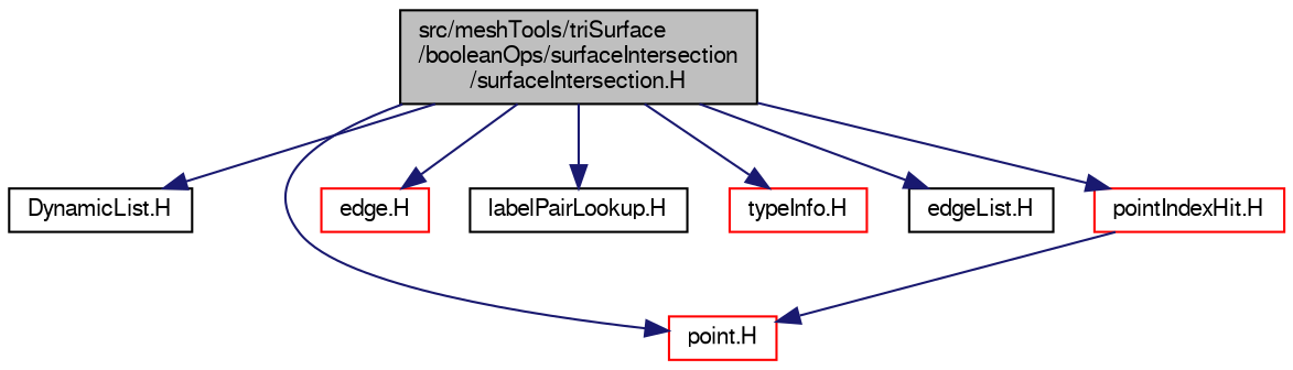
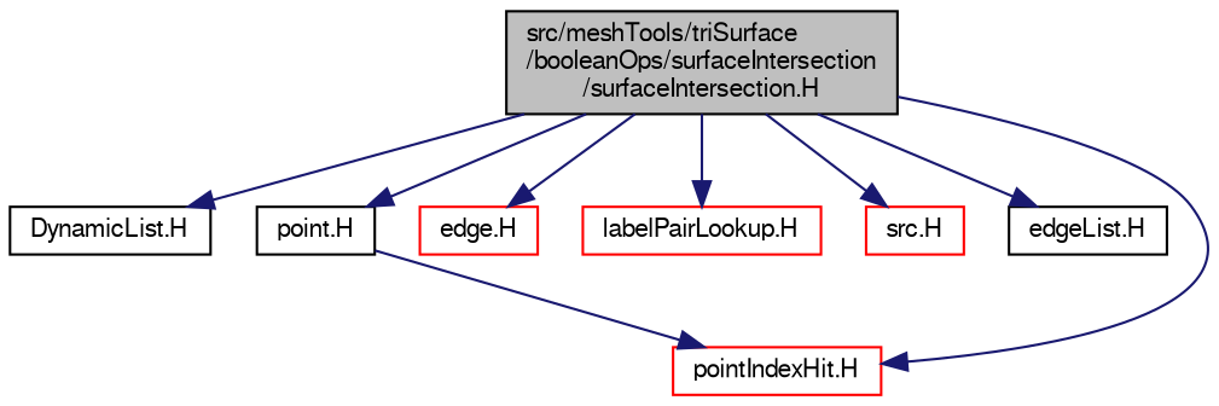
  digraph {
    node [color=red fontname=FreeSans fontsize=10 shape=record]
    edge [color=midnightblue fontname=FreeSans fontsize=10 labelfontname=FreeSans labelfontsize=10 style=solid]
    n1 [color=black fillcolor=grey75 fontcolor=black height=0.2 label="src/meshTools/triSurface\l/booleanOps/surfaceIntersection\l/surfaceIntersection.H" style=filled width=0.4]
    n2 [color=black height=0.2 label="DynamicList.H" width=0.4]
-   n3 [height=0.2 label="point.H" width=0.4]
+   n3 [color=black height=0.2 label="point.H" width=0.4]
    n4 [height=0.2 label="edge.H" width=0.4]
-   n5 [color=black height=0.2 label="labelPairLookup.H" width=0.4]
-   n6 [height=0.2 label="typeInfo.H" width=0.4]
+   n5 [height=0.2 label="labelPairLookup.H" width=0.4]
+   n6 [height=0.2 label="src.H" width=0.4]
    n7 [color=black height=0.2 label="edgeList.H" width=0.4]
    n8 [height=0.2 label="pointIndexHit.H" width=0.4]
    n1 -> n2
    n1 -> n3
    n1 -> n4
    n1 -> n5
    n1 -> n6
    n1 -> n7
    n1 -> n8
-   n8 -> n3
+   n3 -> n8
  }
